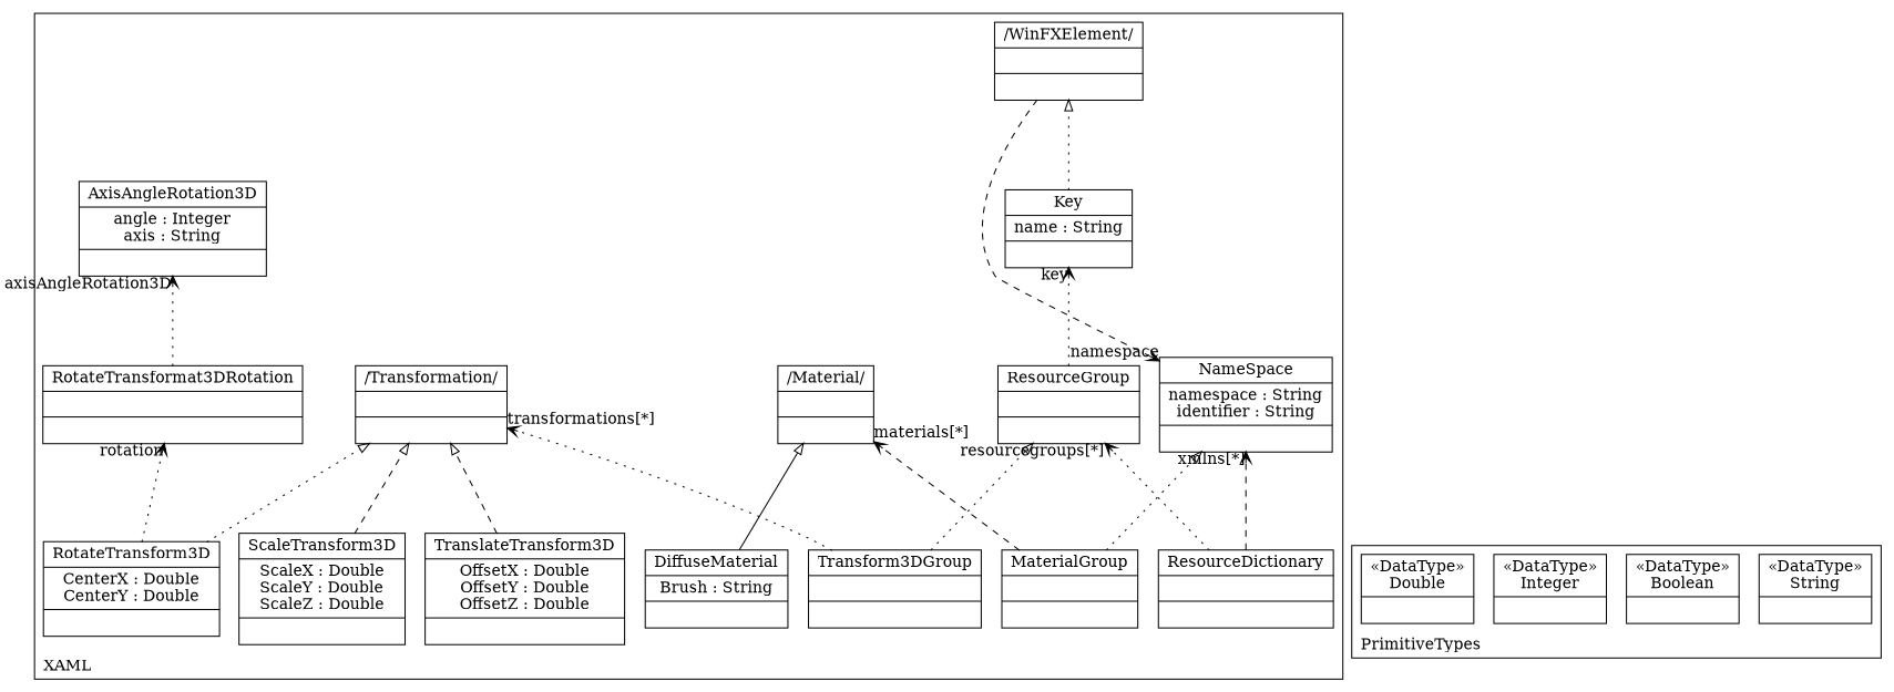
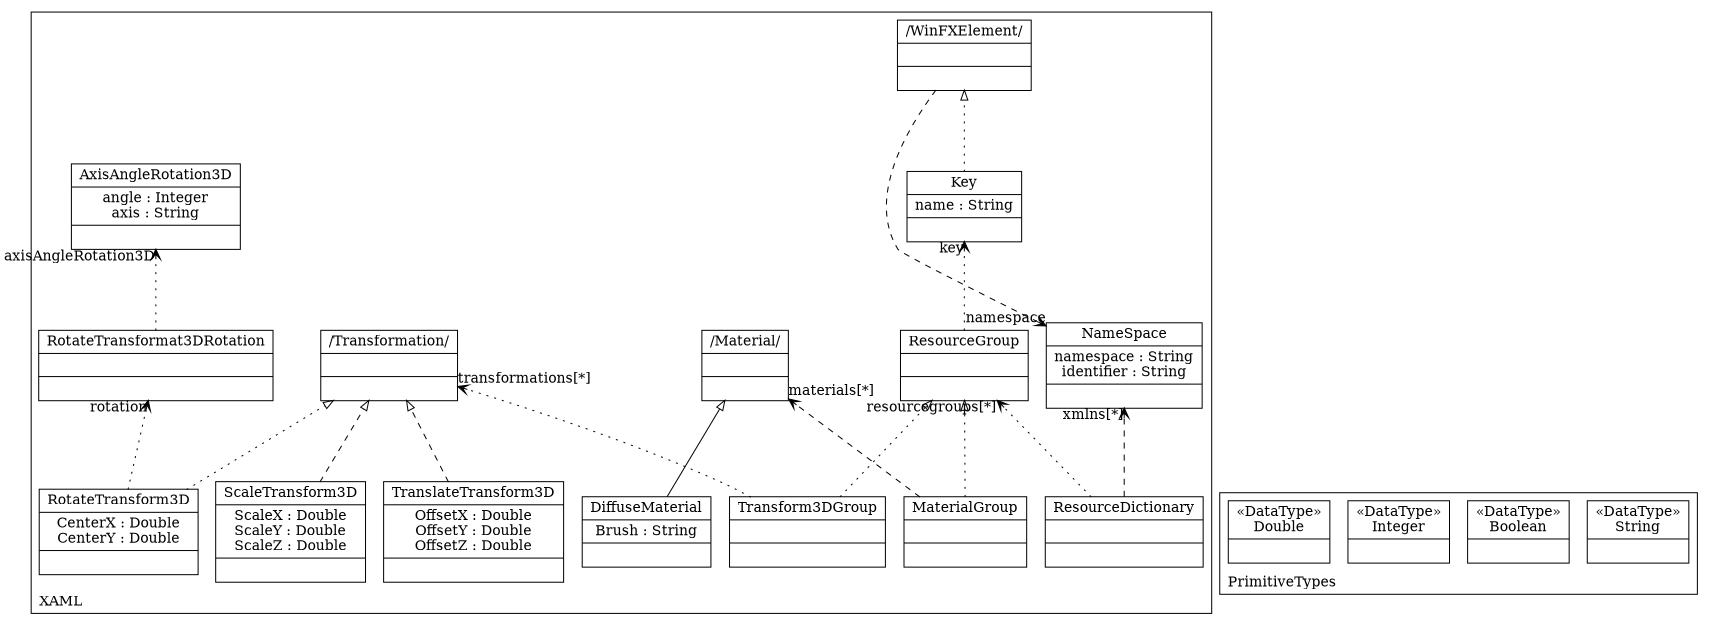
  digraph {
    compound=true
    labeljust=l
    labelloc=t
    nodeSep=0.75
    rankdir=BT
    node [shape=record]
    edge [arrowhead=vee constraint=true group=Transformation minlen=2 style=dotted]
    n1 [label="{/Transformation/| | }"]
    n2 [label="{/WinFXElement/| | }"]
    n3 [label="{NameSpace|namespace : String\nidentifier : String| }"]
    n4 [label="{ResourceGroup| | }"]
    n5 [label="{Key|name : String| }"]
    n6 [label="{/Material/| | }"]
    n7 [label="{ResourceDictionary| | }"]
    n8 [label="{Transform3DGroup| | }"]
    n9 [label="{MaterialGroup| | }"]
    n10 [label="{DiffuseMaterial|Brush : String| }"]
    n11 [label="{TranslateTransform3D|OffsetX : Double\nOffsetY : Double\nOffsetZ : Double| }"]
    n12 [label="{ScaleTransform3D|ScaleX : Double\nScaleY : Double\nScaleZ : Double| }"]
    n13 [label="{RotateTransform3D|CenterX : Double\nCenterY : Double| }"]
    n14 [label="{RotateTransformat3DRotation| | }"]
    n15 [label="{AxisAngleRotation3D|angle : Integer\naxis : String| }"]
    n16 [label="{&#171;DataType&#187;\nString|}"]
    n17 [label="{&#171;DataType&#187;\nBoolean|}"]
    n18 [label="{&#171;DataType&#187;\nInteger|}"]
    n19 [label="{&#171;DataType&#187;\nDouble|}"]
    subgraph cluster_1 {
      color=black
      label=XAML
      n1
      n2
      n3
      n4
      n5
      n6
      n7
      n8
      n9
      n10
      n11
      n12
      n13
      n14
      n15
    }
    subgraph cluster_2 {
      color=black
      label=PrimitiveTypes
      n16
      n17
      n18
      n19
    }
    n2 -> n3 [arrowtail=none constraint=false group=NameSpace headlabel=namespace style=dashed]
    n4 -> n5 [arrowtail=diamond group=Key headlabel=key]
    n5 -> n2 [arrowhead=onormal group=WinFXElement]
    n7 -> n3 [arrowtail=diamond group=NameSpace headlabel="xmlns[*]" style=dashed]
    n7 -> n4 [arrowtail=diamond group=ResourceGroup headlabel="resourcegroups[*]"]
    n8 -> n1 [arrowtail=diamond headlabel="transformations[*]"]
    n8 -> n4 [arrowhead=onormal group=ResourceGroup]
-   n9 -> n3 [arrowhead=onormal group=ResourceGroup]
+   n9 -> n4 [arrowhead=onormal group=ResourceGroup]
    n9 -> n6 [arrowtail=diamond group=Material headlabel="materials[*]" style=dashed]
    n10 -> n6 [arrowhead=onormal group=Material style=solid]
    n11 -> n1 [arrowhead=onormal style=dashed]
    n12 -> n1 [arrowhead=onormal style=dashed]
    n13 -> n1 [arrowhead=onormal]
    n13 -> n14 [arrowtail=diamond group=RotateTransformat3DRotation headlabel=rotation]
    n14 -> n15 [arrowtail=diamond group=AxisAngleRotation3D headlabel=axisAngleRotation3D]
  }
